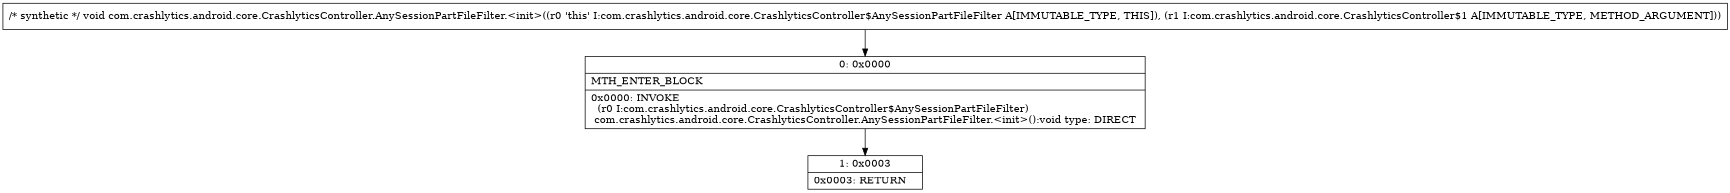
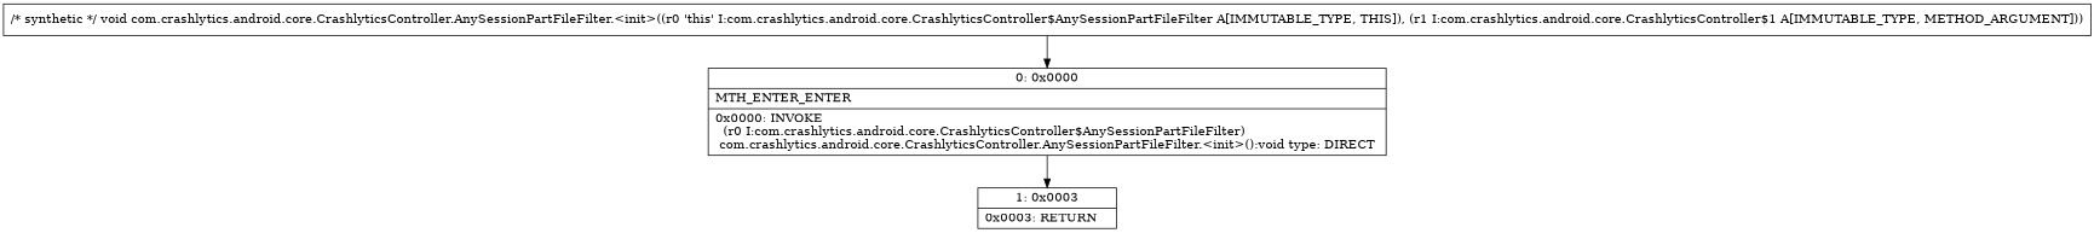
  digraph {
    node [shape=record]
-   n1 [label="{0\:\ 0x0000|MTH_ENTER_BLOCK\l|0x0000: INVOKE  \l  (r0 I:com.crashlytics.android.core.CrashlyticsController$AnySessionPartFileFilter)\l com.crashlytics.android.core.CrashlyticsController.AnySessionPartFileFilter.\<init\>():void type: DIRECT \l}"]
+   n1 [label="{0\:\ 0x0000|MTH_ENTER_ENTER\l|0x0000: INVOKE  \l  (r0 I:com.crashlytics.android.core.CrashlyticsController$AnySessionPartFileFilter)\l com.crashlytics.android.core.CrashlyticsController.AnySessionPartFileFilter.\<init\>():void type: DIRECT \l}"]
    n2 [label="{1\:\ 0x0003|0x0003: RETURN   \l}"]
    n3 [label="{\/* synthetic *\/ void com.crashlytics.android.core.CrashlyticsController.AnySessionPartFileFilter.\<init\>((r0 'this' I:com.crashlytics.android.core.CrashlyticsController$AnySessionPartFileFilter A[IMMUTABLE_TYPE, THIS]), (r1 I:com.crashlytics.android.core.CrashlyticsController$1 A[IMMUTABLE_TYPE, METHOD_ARGUMENT])) }"]
    n1 -> n2
    n3 -> n1
  }
